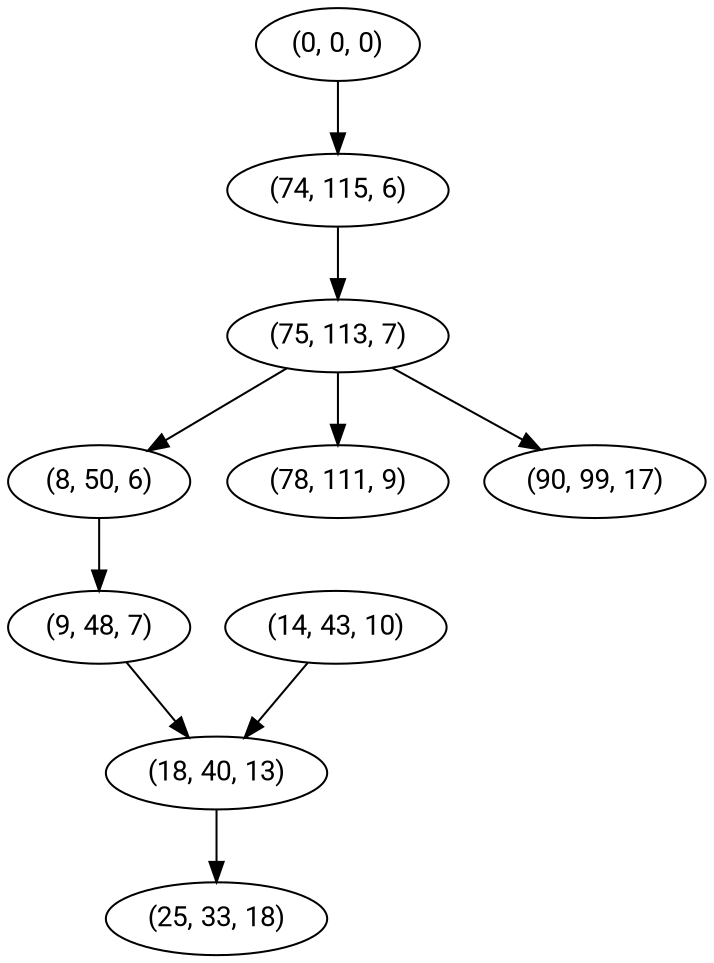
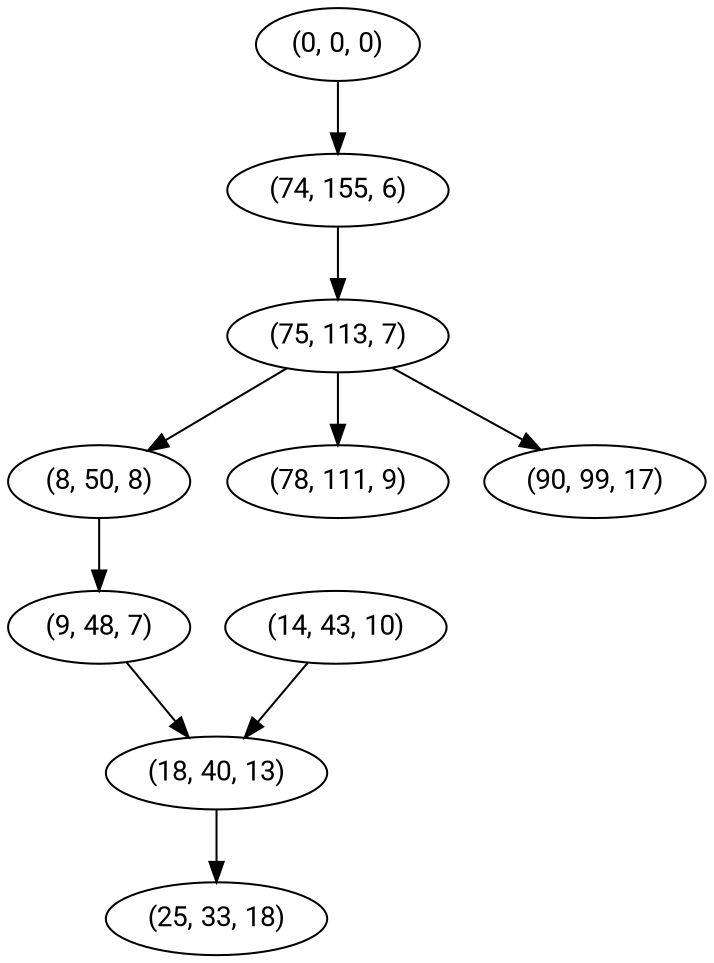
  digraph {
    fontname=Roboto
    node [fontname=Roboto]
    edge [fontname=Roboto]
    "(0, 0, 0)"
-   "(74, 115, 6)"
-   "(8, 50, 6)"
+   "(74, 115, 6)" [label="(74, 155, 6)"]
+   "(8, 50, 6)" [label="(8, 50, 8)"]
    "(9, 48, 7)"
    "(75, 113, 7)"
    "(18, 40, 13)"
    "(14, 43, 10)"
    "(25, 33, 18)"
    "(78, 111, 9)"
    "(90, 99, 17)"
    "(0, 0, 0)" -> "(74, 115, 6)"
    "(74, 115, 6)" -> "(75, 113, 7)"
    "(8, 50, 6)" -> "(9, 48, 7)"
    "(9, 48, 7)" -> "(18, 40, 13)"
    "(75, 113, 7)" -> "(8, 50, 6)"
    "(75, 113, 7)" -> "(78, 111, 9)"
    "(75, 113, 7)" -> "(90, 99, 17)"
    "(18, 40, 13)" -> "(25, 33, 18)"
    "(14, 43, 10)" -> "(18, 40, 13)"
  }
